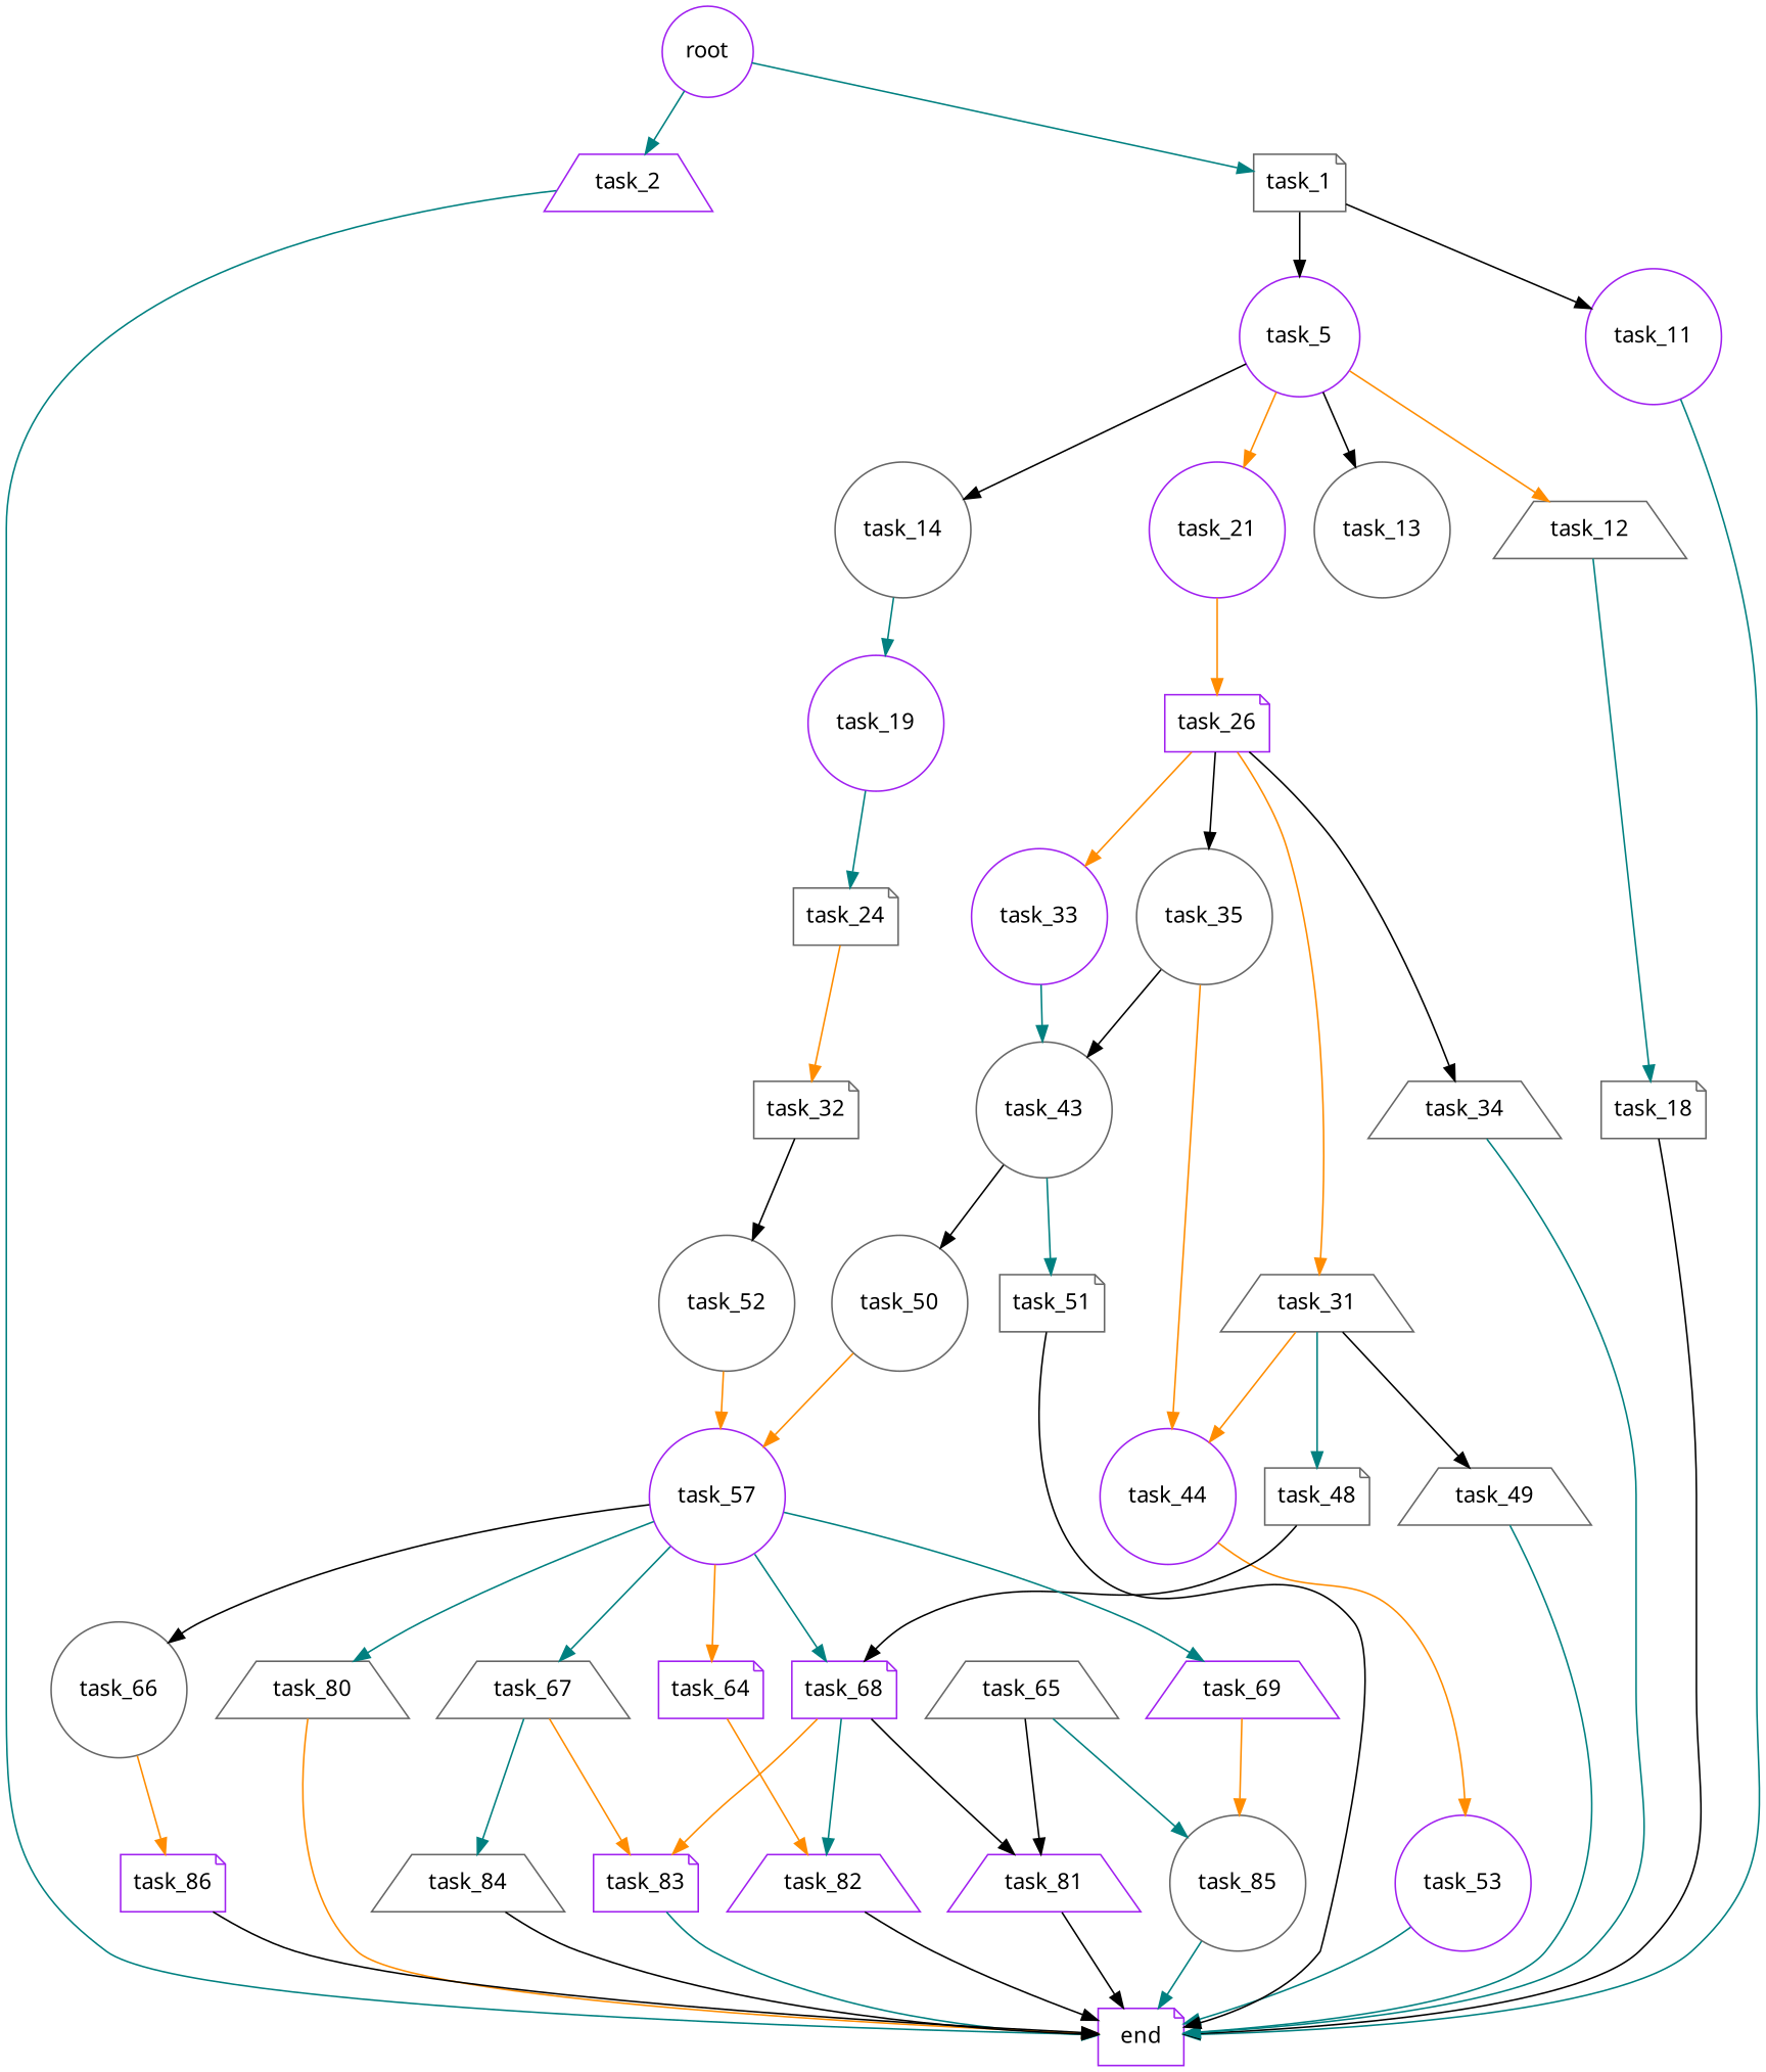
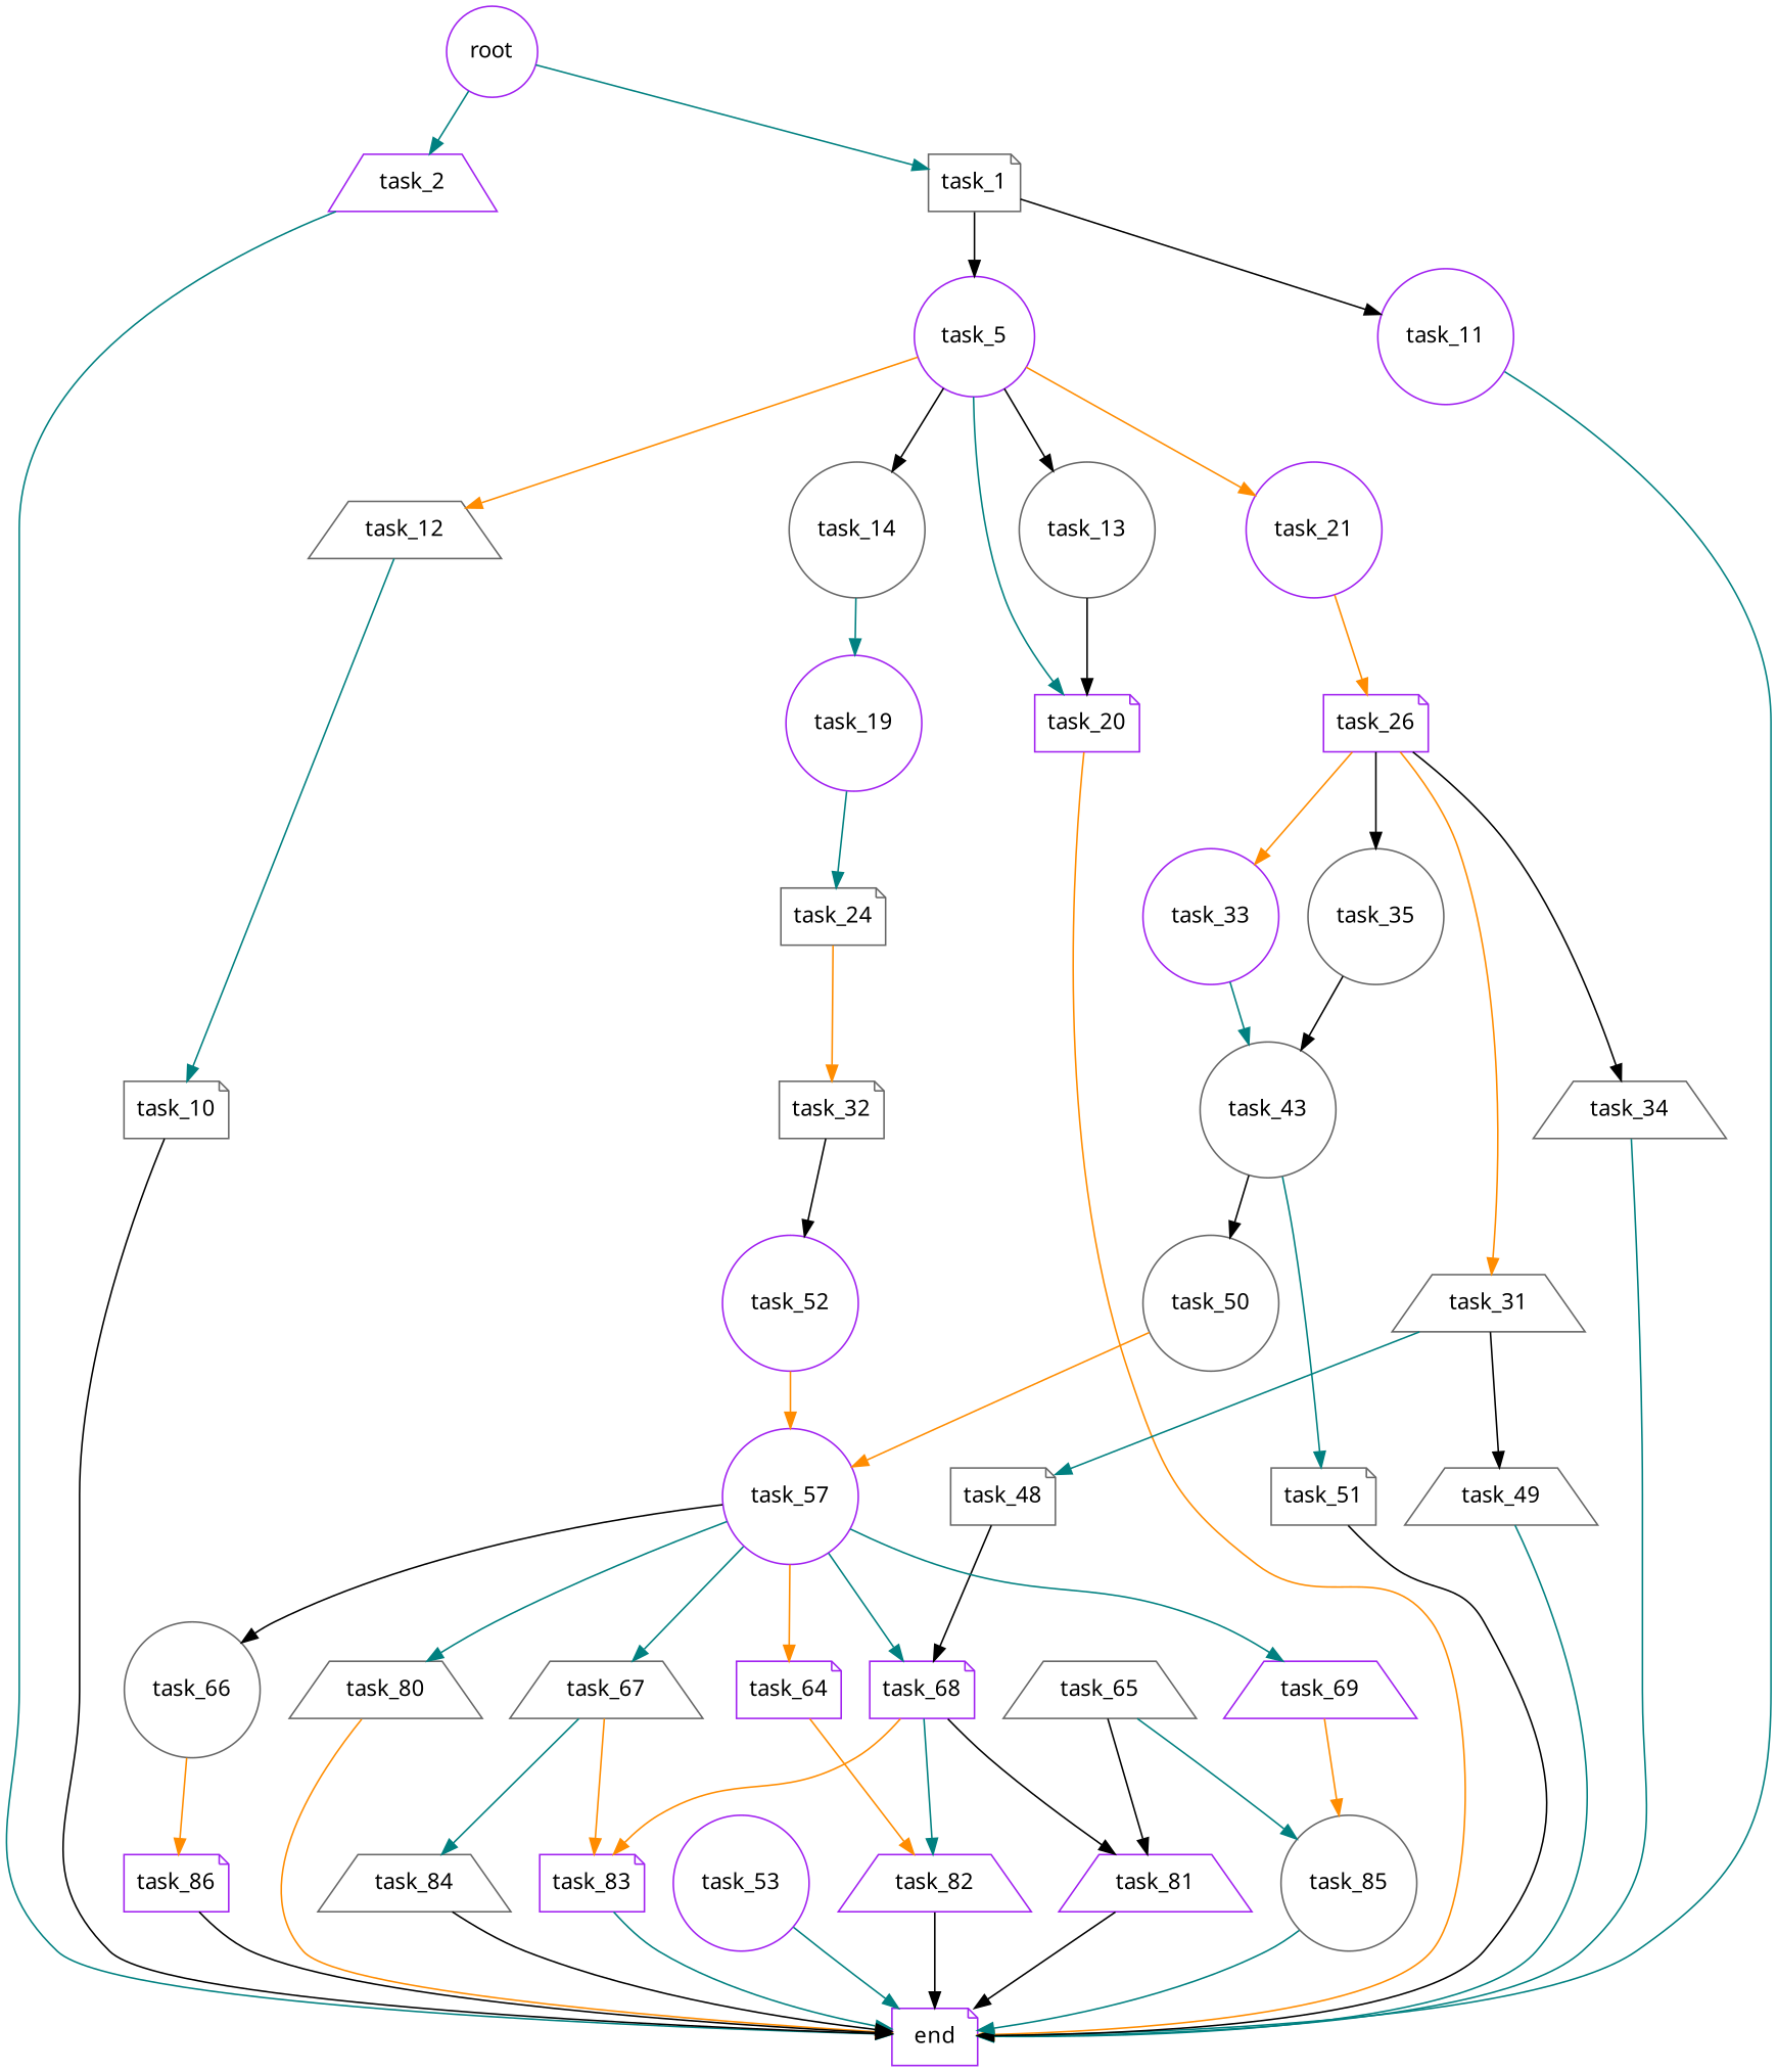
  digraph {
    fontname="Noto Sans"
    node [color=gray40 fontname="Noto Sans" shape=circle]
    edge [color=teal fontname="Noto Sans"]
    task_1 [shape=note]
    root [color=purple]
    task_2 [color=purple shape=trapezium]
    task_5 [color=purple]
    task_11 [color=purple]
    end [color=purple shape=note]
    task_12 [shape=trapezium]
    task_13
    task_14
+   task_20 [color=purple shape=note]
    task_21 [color=purple]
-   task_18 [shape=note]
+   task_18 [shape=note label=task_10]
    task_19 [color=purple]
    task_26 [color=purple shape=note]
    task_24 [shape=note]
    task_31 [shape=trapezium]
    task_33 [color=purple]
    task_34 [shape=trapezium]
    task_35
    task_32 [shape=note]
-   task_52
-   task_44 [color=purple]
+   task_52 [color=purple]
    task_48 [shape=note]
    task_49 [shape=trapezium]
    task_43
    task_57 [color=purple]
    task_53 [color=purple]
    task_68 [color=purple shape=note]
    task_50
    task_51 [shape=note]
    task_82 [color=purple shape=trapezium]
    task_81 [color=purple shape=trapezium]
    task_83 [color=purple shape=note]
    task_64 [color=purple shape=note]
    task_66
    task_67 [shape=trapezium]
    task_69 [color=purple shape=trapezium]
    task_80 [shape=trapezium]
    task_65 [shape=trapezium]
    task_85
    task_86 [color=purple shape=note]
    task_84 [shape=trapezium]
    task_1 -> task_5 [color=black]
    task_1 -> task_11 [color=black]
    root -> task_1
    root -> task_2
    task_2 -> end
    task_5 -> task_12 [color=darkorange]
    task_5 -> task_13 [color=black]
    task_5 -> task_14 [color=black]
+   task_5 -> task_20
    task_5 -> task_21 [color=darkorange]
    task_11 -> end
    task_12 -> task_18
+   task_13 -> task_20 [color=black]
    task_14 -> task_19
+   task_20 -> end [color=darkorange]
    task_21 -> task_26 [color=darkorange]
    task_18 -> end [color=black]
    task_19 -> task_24
    task_26 -> task_31 [color=darkorange]
    task_26 -> task_33 [color=darkorange]
    task_26 -> task_34 [color=black]
    task_26 -> task_35 [color=black]
    task_24 -> task_32 [color=darkorange]
-   task_31 -> task_44 [color=darkorange]
    task_31 -> task_48
    task_31 -> task_49 [color=black]
    task_33 -> task_43
    task_34 -> end
-   task_35 -> task_44 [color=darkorange]
    task_35 -> task_43 [color=black]
    task_32 -> task_52 [color=black]
    task_52 -> task_57 [color=darkorange]
-   task_44 -> task_53 [color=darkorange]
    task_48 -> task_68 [color=black]
    task_49 -> end
    task_43 -> task_50 [color=black]
    task_43 -> task_51
    task_57 -> task_68
    task_57 -> task_64 [color=darkorange]
    task_57 -> task_66 [color=black]
    task_57 -> task_67
    task_57 -> task_69
    task_57 -> task_80
    task_53 -> end
    task_68 -> task_82
    task_68 -> task_81 [color=black]
    task_68 -> task_83 [color=darkorange]
    task_50 -> task_57 [color=darkorange]
    task_51 -> end [color=black]
    task_82 -> end [color=black]
    task_81 -> end [color=black]
    task_83 -> end
    task_64 -> task_82 [color=darkorange]
    task_66 -> task_86 [color=darkorange]
    task_67 -> task_83 [color=darkorange]
    task_67 -> task_84
    task_69 -> task_85 [color=darkorange]
    task_80 -> end [color=darkorange]
    task_65 -> task_81 [color=black]
    task_65 -> task_85
    task_85 -> end
    task_86 -> end [color=black]
    task_84 -> end [color=black]
  }
